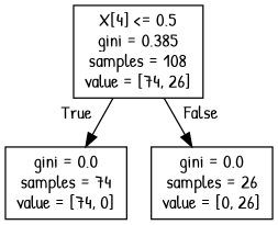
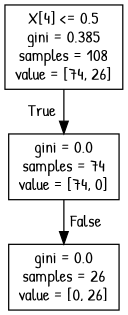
  digraph {
    fontname="Patrick Hand"
    node [fontname="Patrick Hand" shape=box]
    edge [fontname="Patrick Hand" labeldistance=2.5]
    n1 [label="X[4] <= 0.5\ngini = 0.385\nsamples = 108\nvalue = [74, 26]"]
    n2 [label="gini = 0.0\nsamples = 74\nvalue = [74, 0]"]
    n3 [label="gini = 0.0\nsamples = 26\nvalue = [0, 26]"]
    n1 -> n2 [headlabel=True labelangle=45]
-   n1 -> n3 [headlabel=False labelangle=-45]
+   n2 -> n3 [headlabel=False labelangle=-45]
  }
